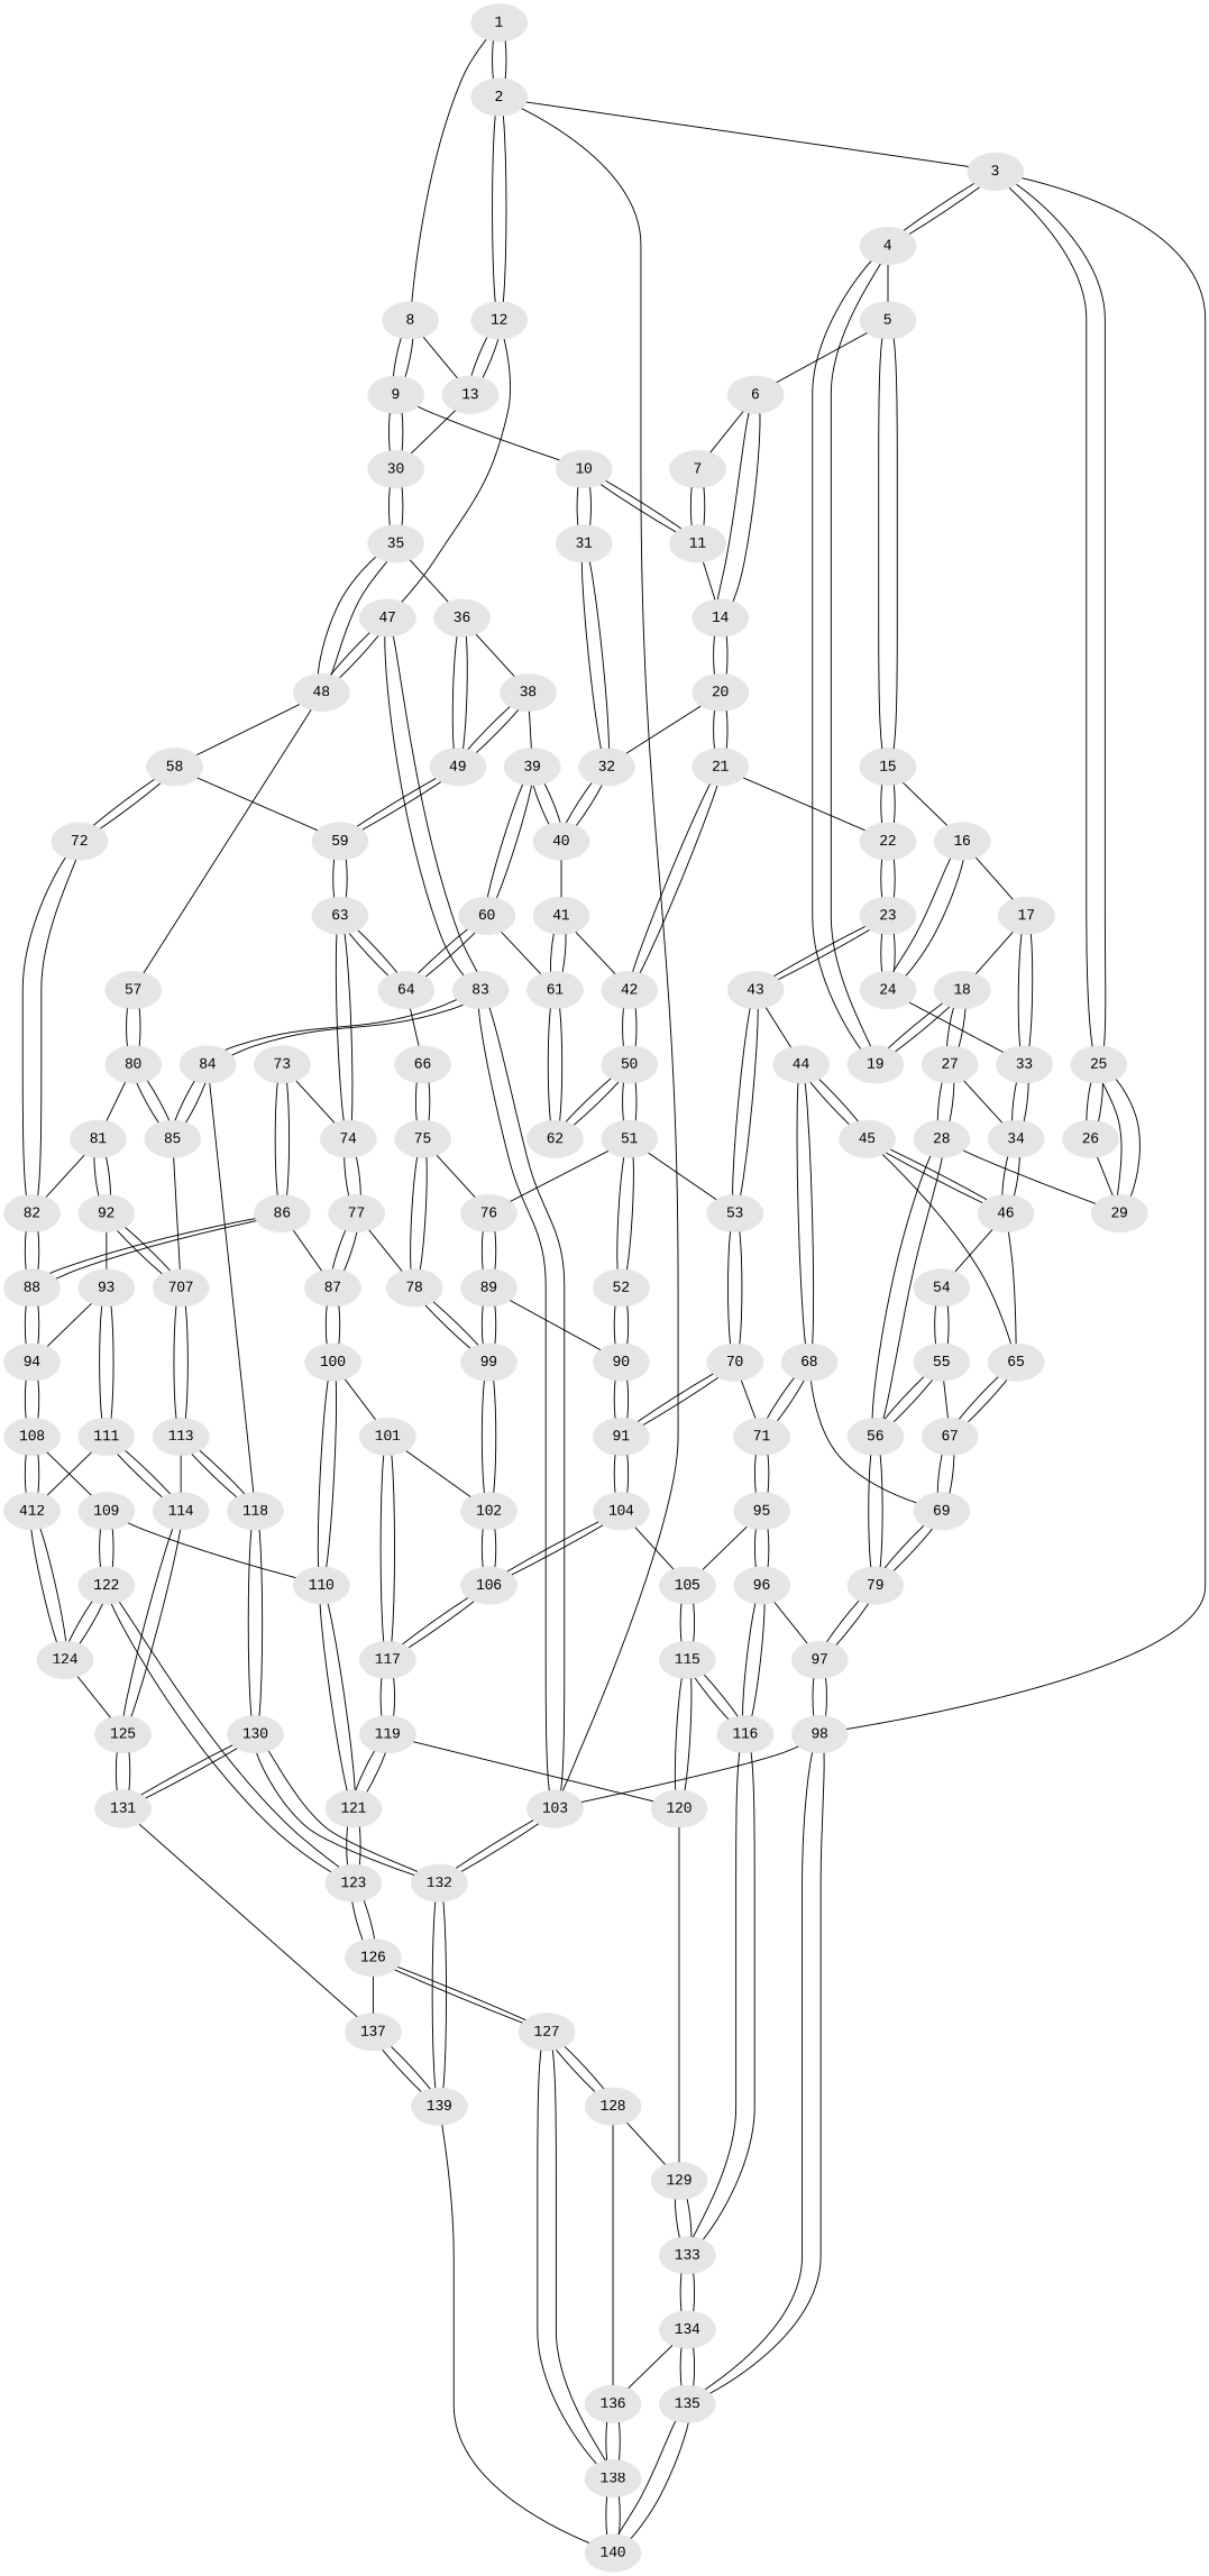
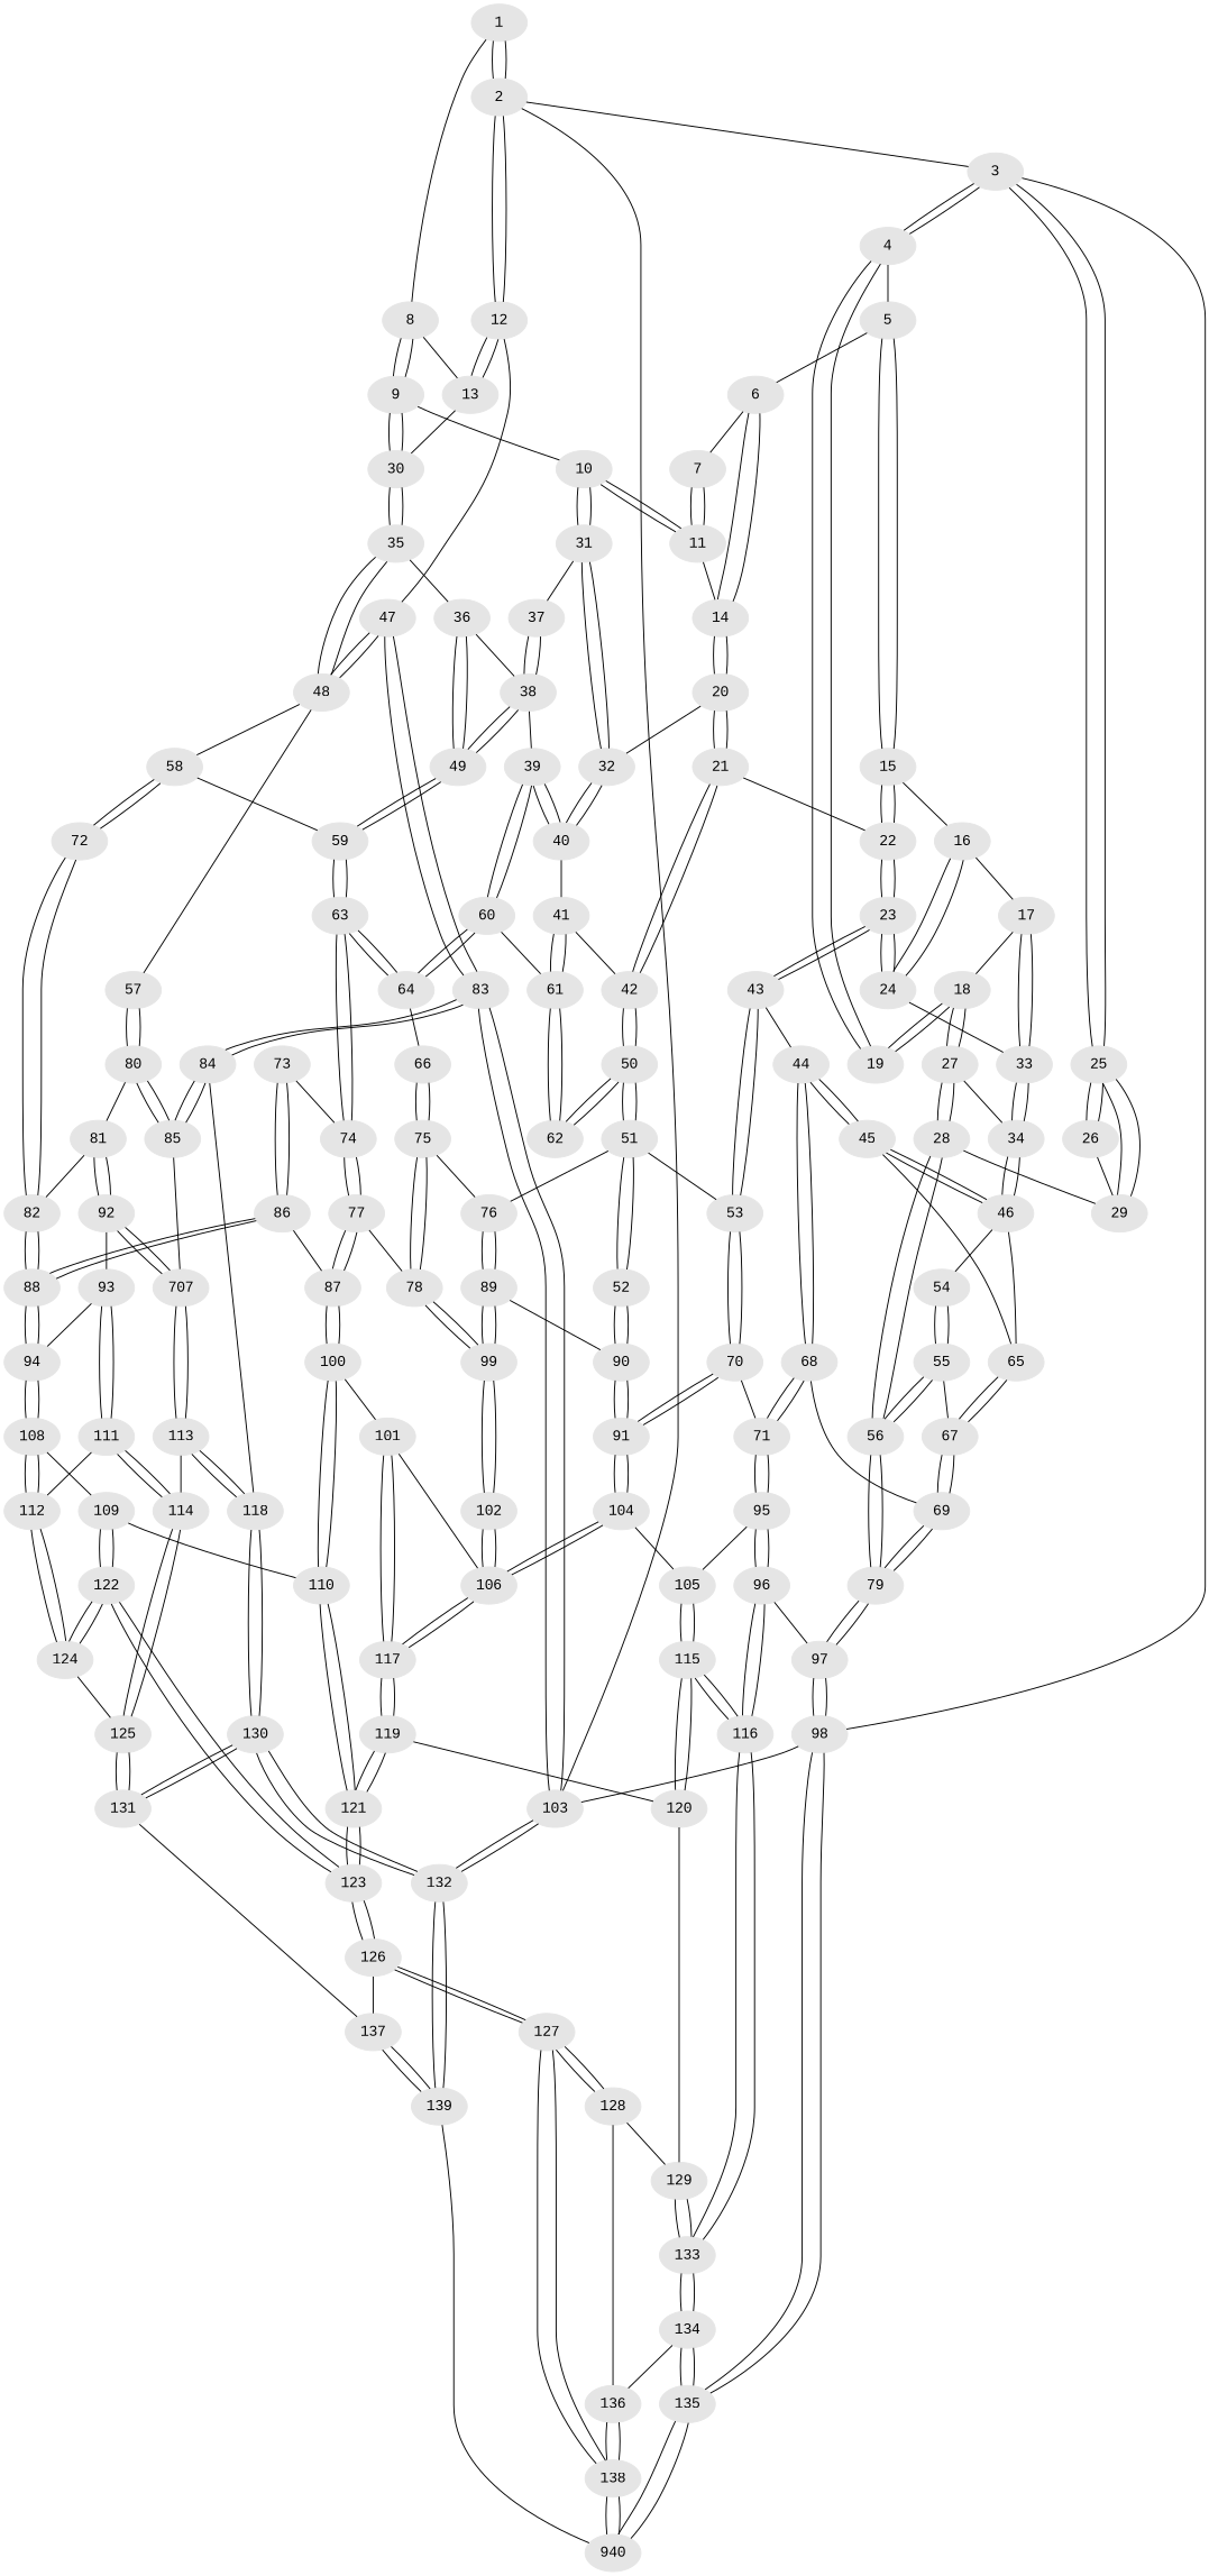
  graph {
    fontname="Liberation Mono"
    node [color=gray90 fontname="Liberation Mono" style=filled]
    edge [fontname="Liberation Mono"]
    1
    2
    8
    3
    12
    103
    9
    13
    4
    25
    98
    47
    132
    5
    19
    26
    29
    135
    6
    15
    7
    14
    16
    22
    11
    20
    10
    30
    31
    35
    32
+   37
    48
    83
    21
    17
    24
    23
    18
    33
    27
    34
    28
    42
    40
    50
    43
    44
    53
    56
    46
    79
    36
    38
    41
    65
    54
    49
    57
    58
    59
    39
    60
    61
    64
    62
    51
    45
    68
    70
    69
    71
    67
    55
    84
    80
    63
    52
    76
    90
    89
    91
    97
    72
    81
    85
    82
    74
    66
    75
    77
    78
    95
    104
    96
    105
    73
    86
    88
    87
    99
    100
    102
    92
    n105 [label=707]
    93
    94
    118
    130
    113
    101
    110
    108
    106
    111
-   112 [label=412]
+   112
    114
    109
    116
    115
    133
-   140
+   140 [label=940]
    117
    121
    119
    139
    120
    122
    124
    123
    125
    131
    129
    134
    126
    127
    137
    128
    138
    136
    1 -- 2
    1 -- 2
    1 -- 8
    2 -- 3
    2 -- 12
    2 -- 12
    2 -- 103
    8 -- 9
    8 -- 9
    8 -- 13
    3 -- 4
    3 -- 4
    3 -- 25
    3 -- 25
    3 -- 98
    12 -- 13
    12 -- 13
    12 -- 47
    103 -- 132
    103 -- 132
    9 -- 10
    9 -- 30
    9 -- 30
    13 -- 30
    4 -- 5
    4 -- 19
    4 -- 19
    25 -- 26
    25 -- 26
    25 -- 29
    25 -- 29
    98 -- 103
    98 -- 135
    98 -- 135
    47 -- 48
    47 -- 48
    47 -- 83
    47 -- 83
    132 -- 139
    132 -- 139
    5 -- 6
    5 -- 15
    5 -- 15
    26 -- 29
    135 -- 140
    135 -- 140
    6 -- 7
    6 -- 14
    6 -- 14
    15 -- 16
    15 -- 22
    15 -- 22
    7 -- 11
    7 -- 11
    14 -- 20
    14 -- 20
    16 -- 17
    16 -- 24
    16 -- 24
    22 -- 23
    22 -- 23
    11 -- 14
    20 -- 32
    20 -- 21
    20 -- 21
    10 -- 11
    10 -- 11
    10 -- 31
    10 -- 31
    30 -- 35
    30 -- 35
    31 -- 32
    31 -- 32
+   31 -- 37
    35 -- 48
    35 -- 48
    35 -- 36
    32 -- 40
    32 -- 40
+   37 -- 38
+   37 -- 38
    48 -- 57
    48 -- 58
    83 -- 103
    83 -- 103
    83 -- 84
    83 -- 84
    21 -- 22
    21 -- 42
    21 -- 42
    17 -- 18
    17 -- 33
    17 -- 33
    24 -- 33
    23 -- 24
    23 -- 24
    23 -- 43
    23 -- 43
    18 -- 19
    18 -- 19
    18 -- 27
    18 -- 27
    33 -- 34
    33 -- 34
    27 -- 34
    27 -- 28
    27 -- 28
    34 -- 46
    34 -- 46
    28 -- 29
    28 -- 56
    28 -- 56
    42 -- 50
    42 -- 50
    40 -- 41
    50 -- 62
    50 -- 62
    50 -- 51
    50 -- 51
    43 -- 44
    43 -- 53
    43 -- 53
    44 -- 45
    44 -- 45
    44 -- 68
    44 -- 68
    53 -- 70
    53 -- 70
    56 -- 79
    56 -- 79
    46 -- 65
    46 -- 54
    79 -- 97
    79 -- 97
    36 -- 38
    36 -- 49
    36 -- 49
    38 -- 49
    38 -- 49
    38 -- 39
    41 -- 42
    41 -- 61
    41 -- 61
    65 -- 67
    65 -- 67
    54 -- 55
    54 -- 55
    49 -- 59
    49 -- 59
    57 -- 80
    57 -- 80
    58 -- 59
    58 -- 72
    58 -- 72
    59 -- 63
    59 -- 63
    39 -- 40
    39 -- 40
    39 -- 60
    39 -- 60
    60 -- 61
    60 -- 64
    60 -- 64
    61 -- 62
    61 -- 62
    64 -- 66
    51 -- 53
    51 -- 52
    51 -- 52
    51 -- 76
    45 -- 46
    45 -- 46
    45 -- 65
    68 -- 69
    68 -- 71
    68 -- 71
    70 -- 71
    70 -- 91
    70 -- 91
    69 -- 79
    69 -- 79
    71 -- 95
    71 -- 95
    67 -- 69
    67 -- 69
    55 -- 56
    55 -- 56
    55 -- 67
    84 -- 85
    84 -- 85
    84 -- 118
    80 -- 81
    80 -- 85
    80 -- 85
    63 -- 64
    63 -- 64
    63 -- 74
    63 -- 74
    52 -- 90
    52 -- 90
    76 -- 89
    76 -- 89
    90 -- 91
    90 -- 91
    89 -- 90
    89 -- 99
    89 -- 99
    91 -- 104
    91 -- 104
    97 -- 98
    97 -- 98
    72 -- 82
    72 -- 82
    81 -- 82
    81 -- 92
    81 -- 92
    85 -- n105
    82 -- 88
    82 -- 88
    74 -- 77
    74 -- 77
    66 -- 75
    66 -- 75
    75 -- 76
    75 -- 78
    75 -- 78
    77 -- 78
    77 -- 87
    77 -- 87
    78 -- 99
    78 -- 99
    95 -- 96
    95 -- 96
    95 -- 105
    104 -- 105
    104 -- 106
    104 -- 106
    96 -- 97
    96 -- 116
    96 -- 116
    105 -- 115
    105 -- 115
    73 -- 74
    73 -- 86
    73 -- 86
    86 -- 88
    86 -- 88
    86 -- 87
    88 -- 94
    88 -- 94
    87 -- 100
    87 -- 100
    99 -- 102
    99 -- 102
    100 -- 101
    100 -- 110
    100 -- 110
    102 -- 106
    102 -- 106
    92 -- n105
    92 -- n105
    92 -- 93
    n105 -- 113
    n105 -- 113
    93 -- 94
    93 -- 111
    93 -- 111
    94 -- 108
    94 -- 108
    118 -- 130
    118 -- 130
    130 -- 132
    130 -- 132
    130 -- 131
    130 -- 131
    113 -- 118
    113 -- 118
    113 -- 114
-   101 -- 102
+   101 -- 106
    101 -- 117
    101 -- 117
    110 -- 121
    110 -- 121
    108 -- 112
    108 -- 112
    108 -- 109
    106 -- 117
    106 -- 117
    111 -- 112
    111 -- 114
    111 -- 114
    112 -- 124
    112 -- 124
    114 -- 125
    114 -- 125
    109 -- 110
    109 -- 122
    109 -- 122
    116 -- 133
    116 -- 133
    115 -- 116
    115 -- 116
    115 -- 120
    115 -- 120
    133 -- 134
    133 -- 134
    117 -- 119
    117 -- 119
    121 -- 123
    121 -- 123
    119 -- 121
    119 -- 121
    119 -- 120
    139 -- 140
    120 -- 129
    122 -- 124
    122 -- 124
    122 -- 123
    122 -- 123
    124 -- 125
    123 -- 126
    123 -- 126
    125 -- 131
    125 -- 131
    131 -- 137
    129 -- 133
    129 -- 133
    134 -- 135
    134 -- 135
    134 -- 136
    126 -- 127
    126 -- 127
    126 -- 137
    127 -- 128
    127 -- 128
    127 -- 138
    127 -- 138
    137 -- 139
    137 -- 139
    128 -- 129
    128 -- 136
    138 -- 140
    138 -- 140
    136 -- 138
    136 -- 138
  }
